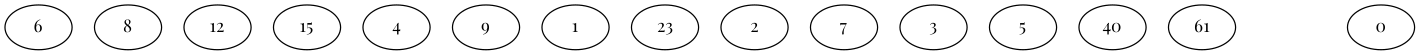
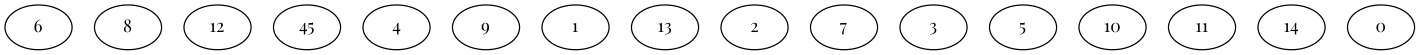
  digraph {
    "Duplicate states"=0
    GraphType=Independent
    "Max states in OPEN"=0
    Modes="120000ms; topo-ordered tasks, ; Pruning: task equivalence, fixed order ready list, ; F-value: ; Optimisation: best schedule length (SL) optimisation on equal, "
    NumberOfTasks=16
    "Pruned using list schedule length"=296
    "States removed from OPEN"=0
    TargetSystem="Homogeneous-2"
    "Time to schedule (ms)"=123
    "Total idle time"=0
    "Total schedule length"=51
    "Total sequential time"=101
    "Total states created"=874
    fontname="Playfair Display"
    node ["Finish time"=10 Processor=0 "Start time"=0 Weight=3 fontname="Playfair Display"]
    6 [Weight=10]
    8 [Processor=1 Weight=10]
    12 ["Finish time"=20 "Start time"=10 Weight=10]
-   15 ["Finish time"=20 Processor=1 "Start time"=10 Weight=10]
+   15 ["Finish time"=20 Processor=1 "Start time"=10 Weight=10 label=45]
    4 ["Finish time"=29 "Start time"=20 Weight=9]
    9 ["Finish time"=29 Processor=1 "Start time"=20 Weight=9]
    1 ["Finish time"=37 "Start time"=29 Weight=8]
-   13 ["Finish time"=37 Processor=1 "Start time"=29 Weight=8 label=23]
+   13 ["Finish time"=37 Processor=1 "Start time"=29 Weight=8]
    2 ["Finish time"=43 "Start time"=37 Weight=6]
    7 ["Finish time"=41 Processor=1 "Start time"=37 Weight=4]
    3 ["Finish time"=44 Processor=1 "Start time"=41]
    5 ["Finish time"=46 "Start time"=43]
-   10 ["Finish time"=47 Processor=1 "Start time"=44 label=40]
-   11 ["Finish time"=49 "Start time"=46 label=61]
+   10 ["Finish time"=47 Processor=1 "Start time"=44]
+   11 ["Finish time"=49 "Start time"=46]
+   14 ["Finish time"=50 Processor=1 "Start time"=47]
    0 ["Finish time"=51 "Start time"=49 Weight=2]
  }
